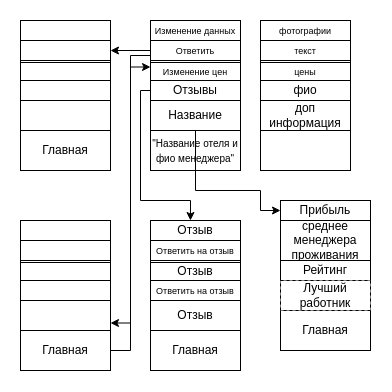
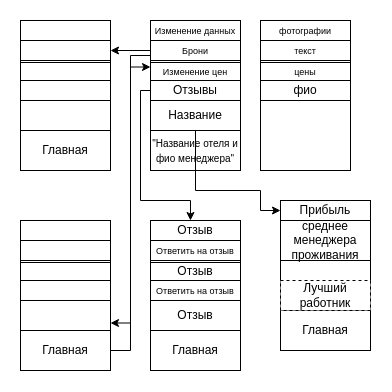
  <mxCell id="0" />
  <mxCell id="1" parent="0" />
  <mxCell id="2" value="" style="rounded=0;whiteSpace=wrap;html=1;" parent="1" vertex="1"><mxGeometry x="150" y="20" width="90" height="150" as="geometry" /></mxCell>
  <mxCell id="3" value="&lt;font style=&quot;font-size: 10px;&quot;&gt;&quot;Название отеля и фио менеджера&quot;&lt;/font&gt;" style="rounded=0;whiteSpace=wrap;html=1;" parent="1" vertex="1"><mxGeometry x="150" y="130" width="90" height="40" as="geometry" /></mxCell>
  <mxCell id="4" style="edgeStyle=orthogonalEdgeStyle;rounded=0;orthogonalLoop=1;jettySize=auto;html=1;" parent="1" source="5" target="8" edge="1"><mxGeometry relative="1" as="geometry" /></mxCell>
  <mxCell id="5" value="&lt;font style=&quot;font-size: 9px;&quot;&gt;Изменение данных&lt;/font&gt;" style="rounded=0;whiteSpace=wrap;html=1;" parent="1" vertex="1"><mxGeometry x="150" y="20" width="90" height="20" as="geometry" /></mxCell>
  <mxCell id="6" style="edgeStyle=orthogonalEdgeStyle;rounded=0;orthogonalLoop=1;jettySize=auto;html=1;entryX=1;entryY=0.5;entryDx=0;entryDy=0;" parent="1" source="8" target="22" edge="1"><mxGeometry relative="1" as="geometry" /></mxCell>
  <mxCell id="7" style="edgeStyle=orthogonalEdgeStyle;rounded=0;orthogonalLoop=1;jettySize=auto;html=1;exitX=0;exitY=0.75;exitDx=0;exitDy=0;entryX=1;entryY=0.75;entryDx=0;entryDy=0;" edge="1" parent="1" source="8" target="33"><mxGeometry relative="1" as="geometry" /></mxCell>
- <mxCell id="8" value="&lt;font style=&quot;font-size: 9px;&quot;&gt;Ответить&lt;/font&gt;" style="rounded=0;whiteSpace=wrap;html=1;" parent="1" vertex="1"><mxGeometry x="150" y="40" width="90" height="20" as="geometry" /></mxCell>
+ <mxCell id="8" value="&lt;font style=&quot;font-size: 9px;&quot;&gt;Брони&lt;/font&gt;" style="rounded=0;whiteSpace=wrap;html=1;" parent="1" vertex="1"><mxGeometry x="150" y="40" width="90" height="20" as="geometry" /></mxCell>
  <mxCell id="9" value="&lt;font style=&quot;font-size: 9px;&quot;&gt;Изменение цен&lt;/font&gt;" style="rounded=0;whiteSpace=wrap;html=1;" parent="1" vertex="1"><mxGeometry x="150" y="62" width="90" height="18" as="geometry" /></mxCell>
  <mxCell id="10" value="Отзывы" style="rounded=0;whiteSpace=wrap;html=1;" parent="1" vertex="1"><mxGeometry x="150" y="80" width="90" height="20" as="geometry" /></mxCell>
  <mxCell id="11" style="edgeStyle=orthogonalEdgeStyle;rounded=0;orthogonalLoop=1;jettySize=auto;html=1;" parent="1" source="12" edge="1"><mxGeometry relative="1" as="geometry"><mxPoint x="280" y="210" as="targetPoint" /><Array as="points"><mxPoint x="195" y="190" /><mxPoint x="260" y="190" /></Array></mxGeometry></mxCell>
  <mxCell id="12" value="Название" style="rounded=0;whiteSpace=wrap;html=1;" parent="1" vertex="1"><mxGeometry x="150" y="100" width="90" height="30" as="geometry" /></mxCell>
  <mxCell id="13" value="" style="rounded=0;whiteSpace=wrap;html=1;" parent="1" vertex="1"><mxGeometry x="260" y="20" width="90" height="150" as="geometry" /></mxCell>
  <mxCell id="14" value="&lt;font style=&quot;font-size: 9px;&quot;&gt;фотографии&lt;/font&gt;" style="rounded=0;whiteSpace=wrap;html=1;" parent="1" vertex="1"><mxGeometry x="260" y="20" width="90" height="20" as="geometry" /></mxCell>
  <mxCell id="15" value="&lt;font style=&quot;font-size: 9px;&quot;&gt;текст&lt;/font&gt;" style="rounded=0;whiteSpace=wrap;html=1;" parent="1" vertex="1"><mxGeometry x="260" y="40" width="90" height="20" as="geometry" /></mxCell>
  <mxCell id="16" value="&lt;font style=&quot;font-size: 9px;&quot;&gt;цены&lt;/font&gt;" style="rounded=0;whiteSpace=wrap;html=1;" parent="1" vertex="1"><mxGeometry x="260" y="62" width="90" height="18" as="geometry" /></mxCell>
  <mxCell id="17" value="фио" style="rounded=0;whiteSpace=wrap;html=1;" parent="1" vertex="1"><mxGeometry x="260" y="80" width="90" height="20" as="geometry" /></mxCell>
- <mxCell id="18" value="доп информация" style="rounded=0;whiteSpace=wrap;html=1;" parent="1" vertex="1"><mxGeometry x="260" y="100" width="90" height="30" as="geometry" /></mxCell>
  <mxCell id="19" value="" style="rounded=0;whiteSpace=wrap;html=1;" parent="1" vertex="1"><mxGeometry x="20" y="20" width="90" height="150" as="geometry" /></mxCell>
  <mxCell id="20" value="Главная" style="rounded=0;whiteSpace=wrap;html=1;" parent="1" vertex="1"><mxGeometry x="20" y="130" width="90" height="40" as="geometry" /></mxCell>
  <mxCell id="21" value="" style="rounded=0;whiteSpace=wrap;html=1;" parent="1" vertex="1"><mxGeometry x="20" y="20" width="90" height="20" as="geometry" /></mxCell>
  <mxCell id="22" value="" style="rounded=0;whiteSpace=wrap;html=1;" parent="1" vertex="1"><mxGeometry x="20" y="40" width="90" height="20" as="geometry" /></mxCell>
  <mxCell id="23" value="" style="rounded=0;whiteSpace=wrap;html=1;" parent="1" vertex="1"><mxGeometry x="20" y="62" width="90" height="18" as="geometry" /></mxCell>
  <mxCell id="24" value="" style="rounded=0;whiteSpace=wrap;html=1;" parent="1" vertex="1"><mxGeometry x="20" y="80" width="90" height="20" as="geometry" /></mxCell>
  <mxCell id="25" value="" style="rounded=0;whiteSpace=wrap;html=1;" parent="1" vertex="1"><mxGeometry x="20" y="100" width="90" height="30" as="geometry" /></mxCell>
  <mxCell id="26" value="" style="rounded=0;whiteSpace=wrap;html=1;" parent="1" vertex="1"><mxGeometry x="20" y="220" width="90" height="150" as="geometry" /></mxCell>
  <mxCell id="27" style="edgeStyle=orthogonalEdgeStyle;rounded=0;orthogonalLoop=1;jettySize=auto;html=1;entryX=0;entryY=0.25;entryDx=0;entryDy=0;" parent="1" source="28" target="9" edge="1"><mxGeometry relative="1" as="geometry" /></mxCell>
  <mxCell id="28" value="Главная" style="rounded=0;whiteSpace=wrap;html=1;" parent="1" vertex="1"><mxGeometry x="20" y="330" width="90" height="40" as="geometry" /></mxCell>
  <mxCell id="29" value="" style="rounded=0;whiteSpace=wrap;html=1;" parent="1" vertex="1"><mxGeometry x="20" y="220" width="90" height="20" as="geometry" /></mxCell>
  <mxCell id="30" value="" style="rounded=0;whiteSpace=wrap;html=1;" parent="1" vertex="1"><mxGeometry x="20" y="240" width="90" height="20" as="geometry" /></mxCell>
  <mxCell id="31" value="" style="rounded=0;whiteSpace=wrap;html=1;" parent="1" vertex="1"><mxGeometry x="20" y="262" width="90" height="18" as="geometry" /></mxCell>
  <mxCell id="32" value="" style="rounded=0;whiteSpace=wrap;html=1;" parent="1" vertex="1"><mxGeometry x="20" y="280" width="90" height="20" as="geometry" /></mxCell>
  <mxCell id="33" value="" style="rounded=0;whiteSpace=wrap;html=1;" parent="1" vertex="1"><mxGeometry x="20" y="300" width="90" height="30" as="geometry" /></mxCell>
  <mxCell id="34" value="" style="rounded=0;whiteSpace=wrap;html=1;" parent="1" vertex="1"><mxGeometry x="150" y="220" width="90" height="150" as="geometry" /></mxCell>
  <mxCell id="35" value="Главная" style="rounded=0;whiteSpace=wrap;html=1;" parent="1" vertex="1"><mxGeometry x="150" y="330" width="90" height="40" as="geometry" /></mxCell>
  <mxCell id="36" value="Отзыв" style="rounded=0;whiteSpace=wrap;html=1;" parent="1" vertex="1"><mxGeometry x="150" y="220" width="90" height="20" as="geometry" /></mxCell>
  <mxCell id="37" value="&lt;font style=&quot;font-size: 9px;&quot;&gt;Ответить на отзыв&lt;/font&gt;" style="rounded=0;whiteSpace=wrap;html=1;" parent="1" vertex="1"><mxGeometry x="150" y="240" width="90" height="20" as="geometry" /></mxCell>
  <mxCell id="38" value="Отзыв" style="rounded=0;whiteSpace=wrap;html=1;" parent="1" vertex="1"><mxGeometry x="150" y="262" width="90" height="18" as="geometry" /></mxCell>
  <mxCell id="39" value="&lt;font style=&quot;font-size: 9px;&quot;&gt;Ответить на отзыв&lt;/font&gt;" style="rounded=0;whiteSpace=wrap;html=1;" parent="1" vertex="1"><mxGeometry x="150" y="280" width="90" height="20" as="geometry" /></mxCell>
  <mxCell id="40" value="Отзыв" style="rounded=0;whiteSpace=wrap;html=1;" parent="1" vertex="1"><mxGeometry x="150" y="300" width="90" height="30" as="geometry" /></mxCell>
  <mxCell id="41" style="edgeStyle=orthogonalEdgeStyle;rounded=0;orthogonalLoop=1;jettySize=auto;html=1;entryX=0.444;entryY=0;entryDx=0;entryDy=0;entryPerimeter=0;" parent="1" source="10" target="36" edge="1"><mxGeometry relative="1" as="geometry"><Array as="points"><mxPoint x="140" y="90" /><mxPoint x="140" y="200" /><mxPoint x="190" y="200" /></Array></mxGeometry></mxCell>
  <mxCell id="42" value="" style="rounded=0;whiteSpace=wrap;html=1;" parent="1" vertex="1"><mxGeometry x="280" y="200" width="90" height="150" as="geometry" /></mxCell>
  <mxCell id="43" value="Главная" style="rounded=0;whiteSpace=wrap;html=1;" parent="1" vertex="1"><mxGeometry x="280" y="310" width="90" height="40" as="geometry" /></mxCell>
  <mxCell id="44" value="Прибыль" style="rounded=0;whiteSpace=wrap;html=1;" parent="1" vertex="1"><mxGeometry x="280" y="200" width="90" height="20" as="geometry" /></mxCell>
  <mxCell id="45" value="среднее менеджера проживания" style="rounded=0;whiteSpace=wrap;html=1;" parent="1" vertex="1"><mxGeometry x="280" y="220" width="90" height="40" as="geometry" /></mxCell>
- <mxCell id="46" value="Рейтинг" style="rounded=0;whiteSpace=wrap;html=1;" parent="1" vertex="1"><mxGeometry x="280" y="260" width="90" height="20" as="geometry" /></mxCell>
  <mxCell id="47" value="Лучший работник" style="rounded=0;whiteSpace=wrap;html=1;dashed=1;" parent="1" vertex="1"><mxGeometry x="280" y="280" width="90" height="30" as="geometry" /></mxCell>
